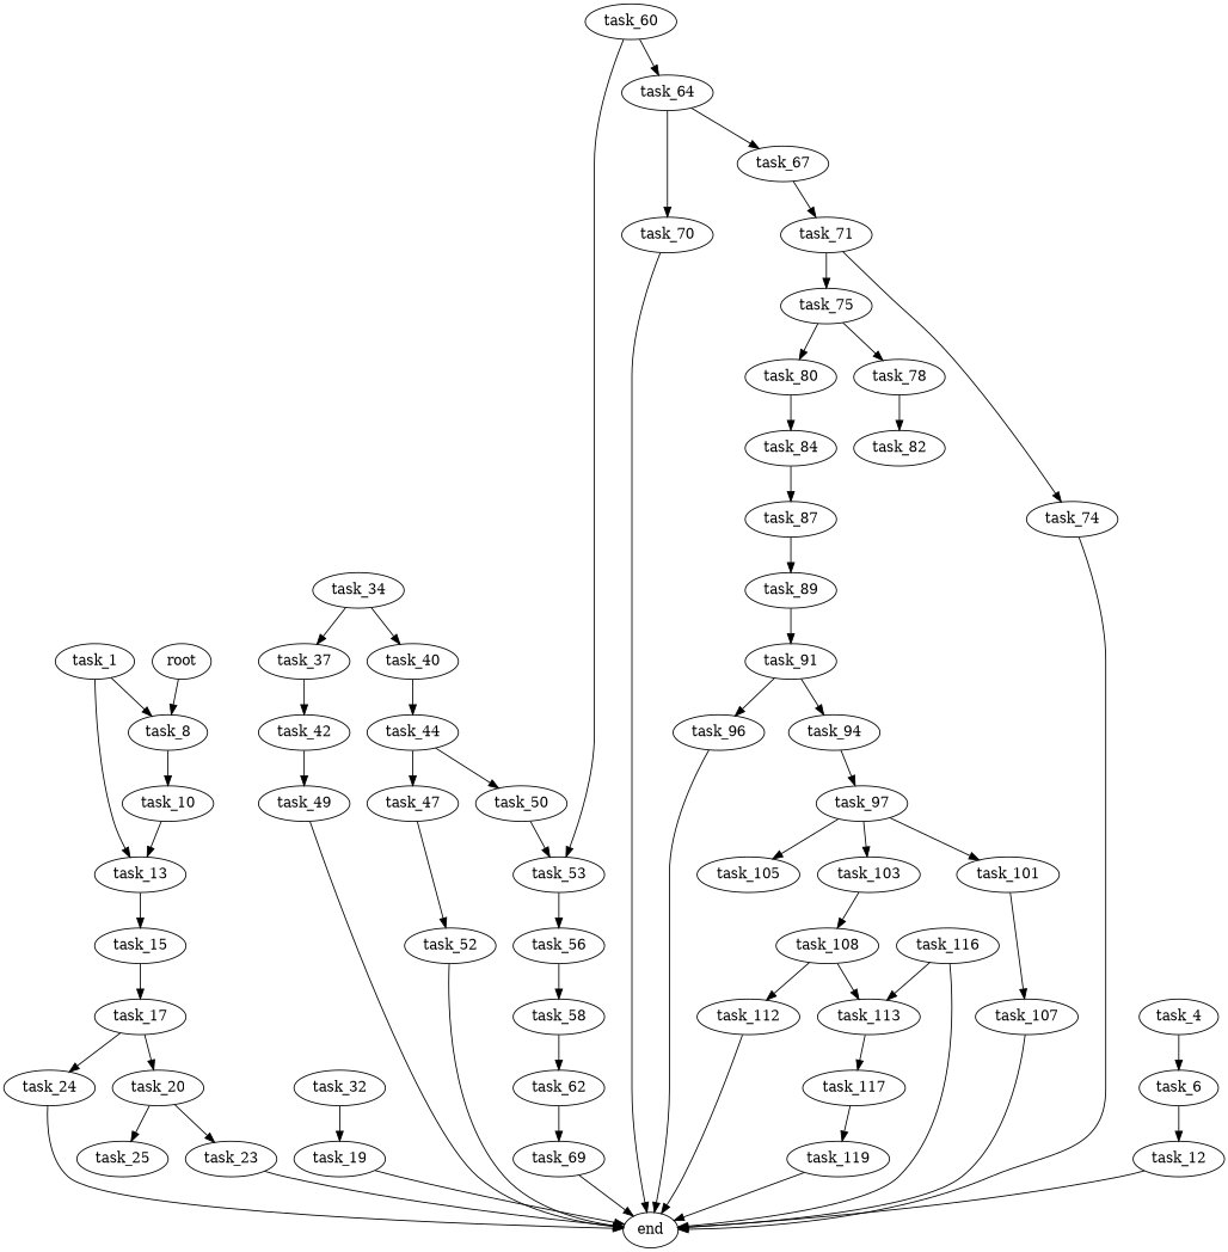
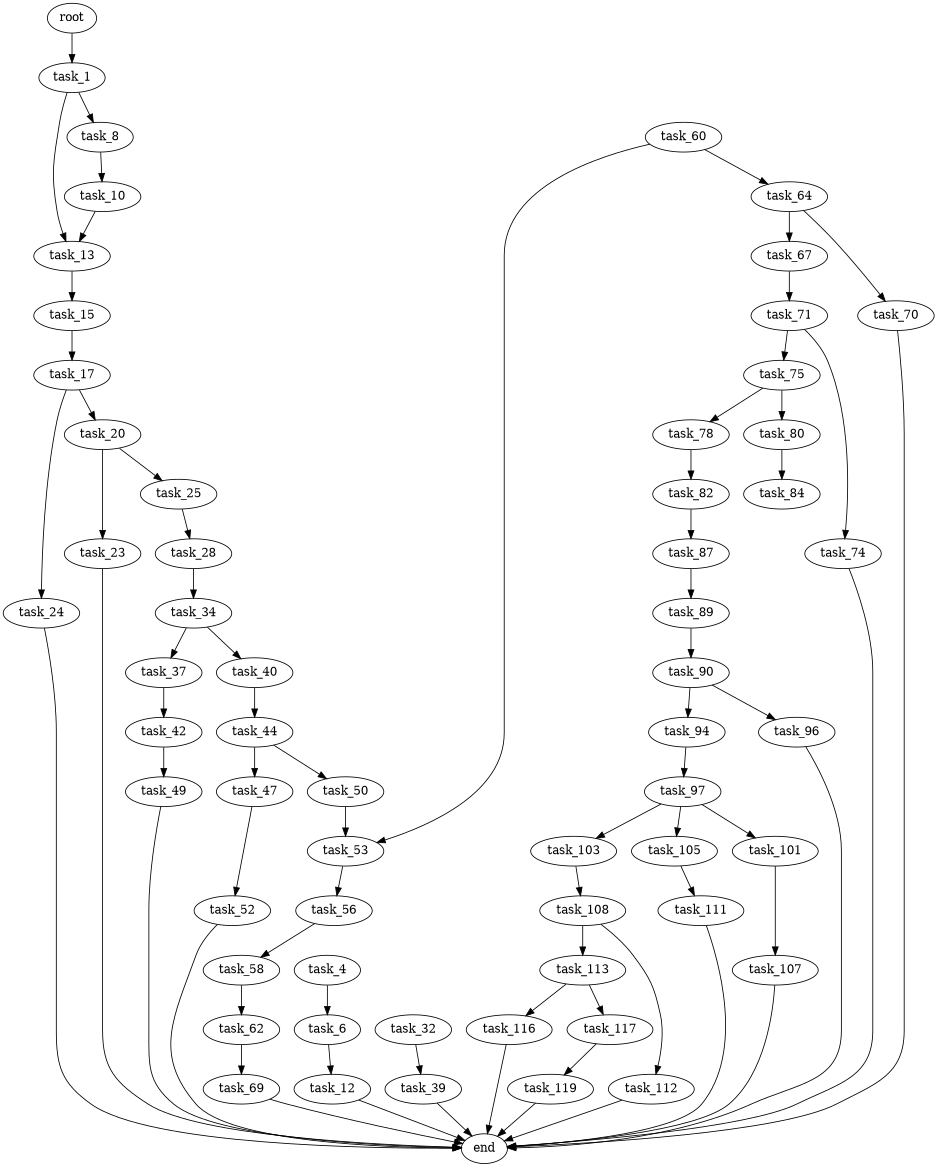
  digraph {
    root
    task_1
    task_8
    task_13
    task_4
    task_6
    task_10
    task_12
    end
    task_15
    task_17
    task_20
    task_24
    task_23
    task_25
+   task_28
    task_34
    task_37
    task_40
    task_32
-   task_39 [label=task_19]
+   task_39
    task_42
    task_44
    task_49
    task_47
    task_50
    task_52
    task_53
    task_56
    task_58
    task_60
    task_64
    task_62
    task_69
    task_67
    task_70
    task_71
    task_74
    task_75
    task_78
    task_80
    task_82
    task_84
    task_87
    task_89
-   task_91
+   task_91 [label=task_90]
    task_94
    task_96
    task_97
    task_101
    task_103
    task_105
    task_107
    task_108
+   task_111
    task_112
    task_113
    task_116
    task_117
    task_119
-   root -> task_8
+   root -> task_1
    task_1 -> task_8
    task_1 -> task_13
    task_8 -> task_10
    task_13 -> task_15
    task_4 -> task_6
    task_6 -> task_12
    task_10 -> task_13
    task_12 -> end
    task_15 -> task_17
    task_17 -> task_20
    task_17 -> task_24
    task_20 -> task_23
    task_20 -> task_25
    task_24 -> end
    task_23 -> end
+   task_25 -> task_28
+   task_28 -> task_34
    task_34 -> task_37
    task_34 -> task_40
    task_37 -> task_42
    task_40 -> task_44
    task_32 -> task_39
    task_39 -> end
    task_42 -> task_49
    task_44 -> task_47
    task_44 -> task_50
    task_49 -> end
    task_47 -> task_52
    task_50 -> task_53
    task_52 -> end
    task_53 -> task_56
    task_56 -> task_58
    task_58 -> task_62
    task_60 -> task_53
    task_60 -> task_64
    task_64 -> task_67
    task_64 -> task_70
    task_62 -> task_69
    task_69 -> end
    task_67 -> task_71
    task_70 -> end
    task_71 -> task_74
    task_71 -> task_75
    task_74 -> end
    task_75 -> task_78
    task_75 -> task_80
    task_78 -> task_82
    task_80 -> task_84
-   task_84 -> task_87
+   task_82 -> task_87
    task_87 -> task_89
    task_89 -> task_91
    task_91 -> task_94
    task_91 -> task_96
    task_94 -> task_97
    task_96 -> end
    task_97 -> task_101
    task_97 -> task_103
    task_97 -> task_105
    task_101 -> task_107
    task_103 -> task_108
+   task_105 -> task_111
    task_107 -> end
    task_108 -> task_112
    task_108 -> task_113
+   task_111 -> end
    task_112 -> end
-   task_116 -> task_113
+   task_113 -> task_116
    task_113 -> task_117
    task_116 -> end
    task_117 -> task_119
    task_119 -> end
  }
